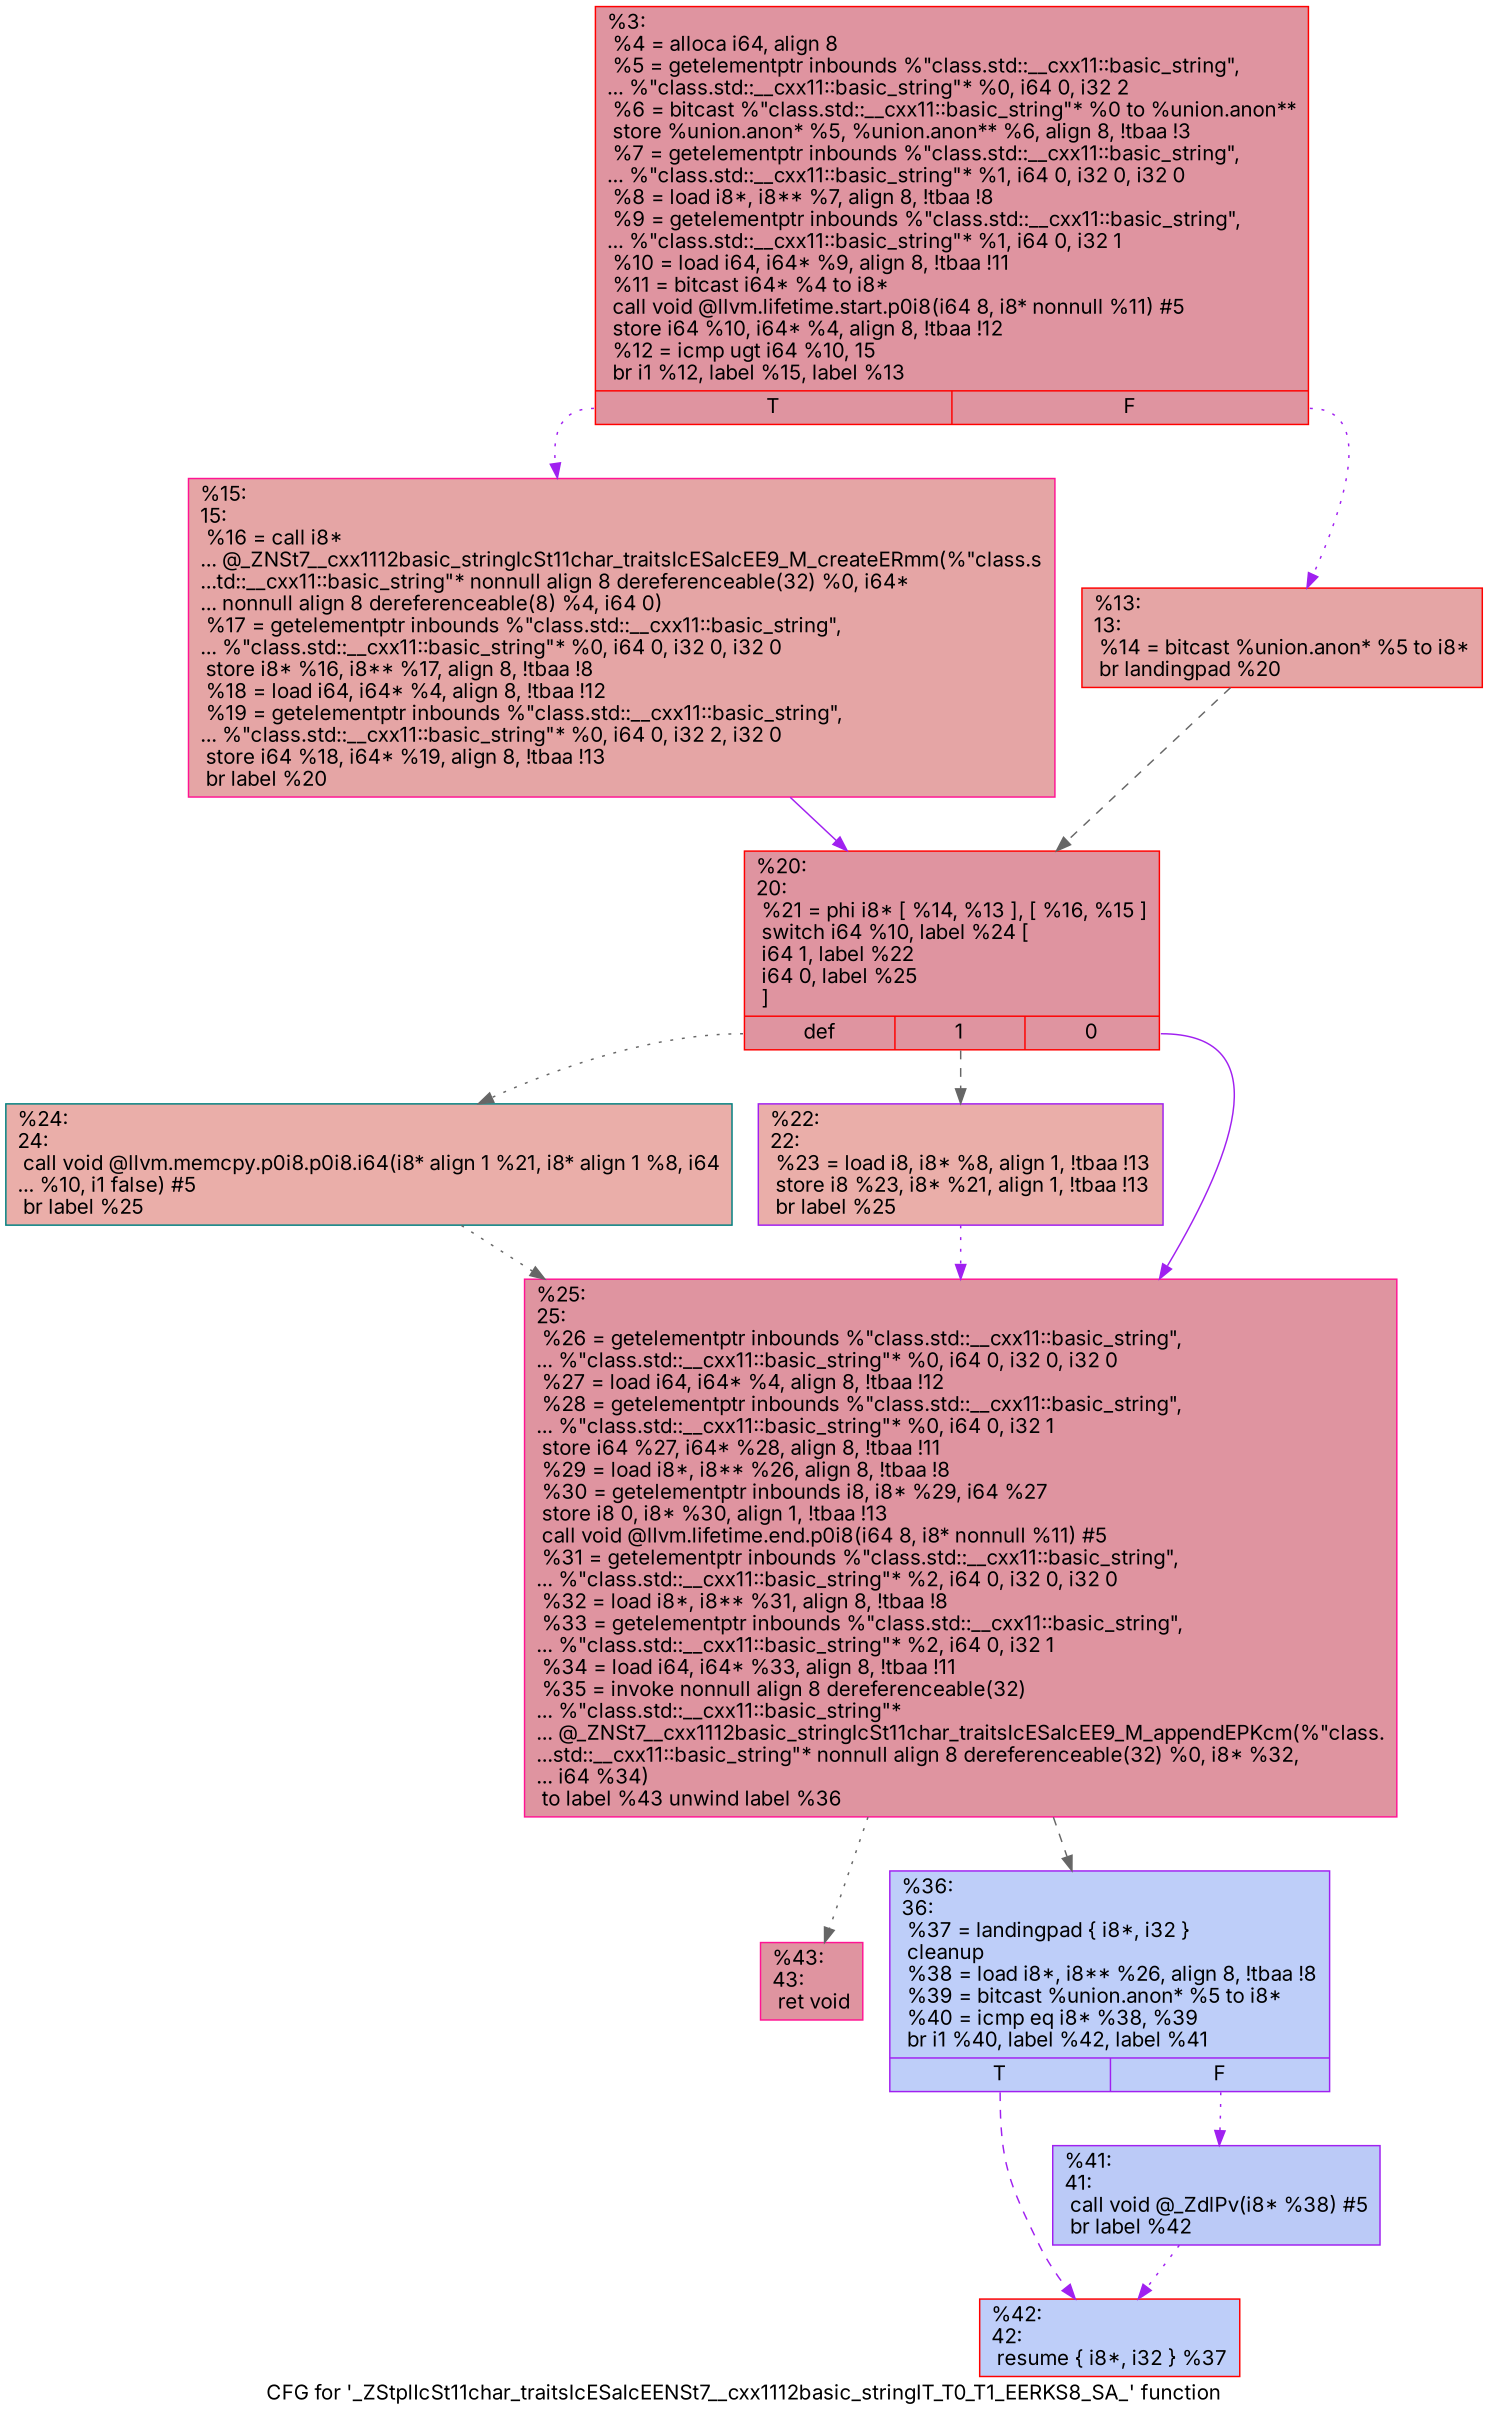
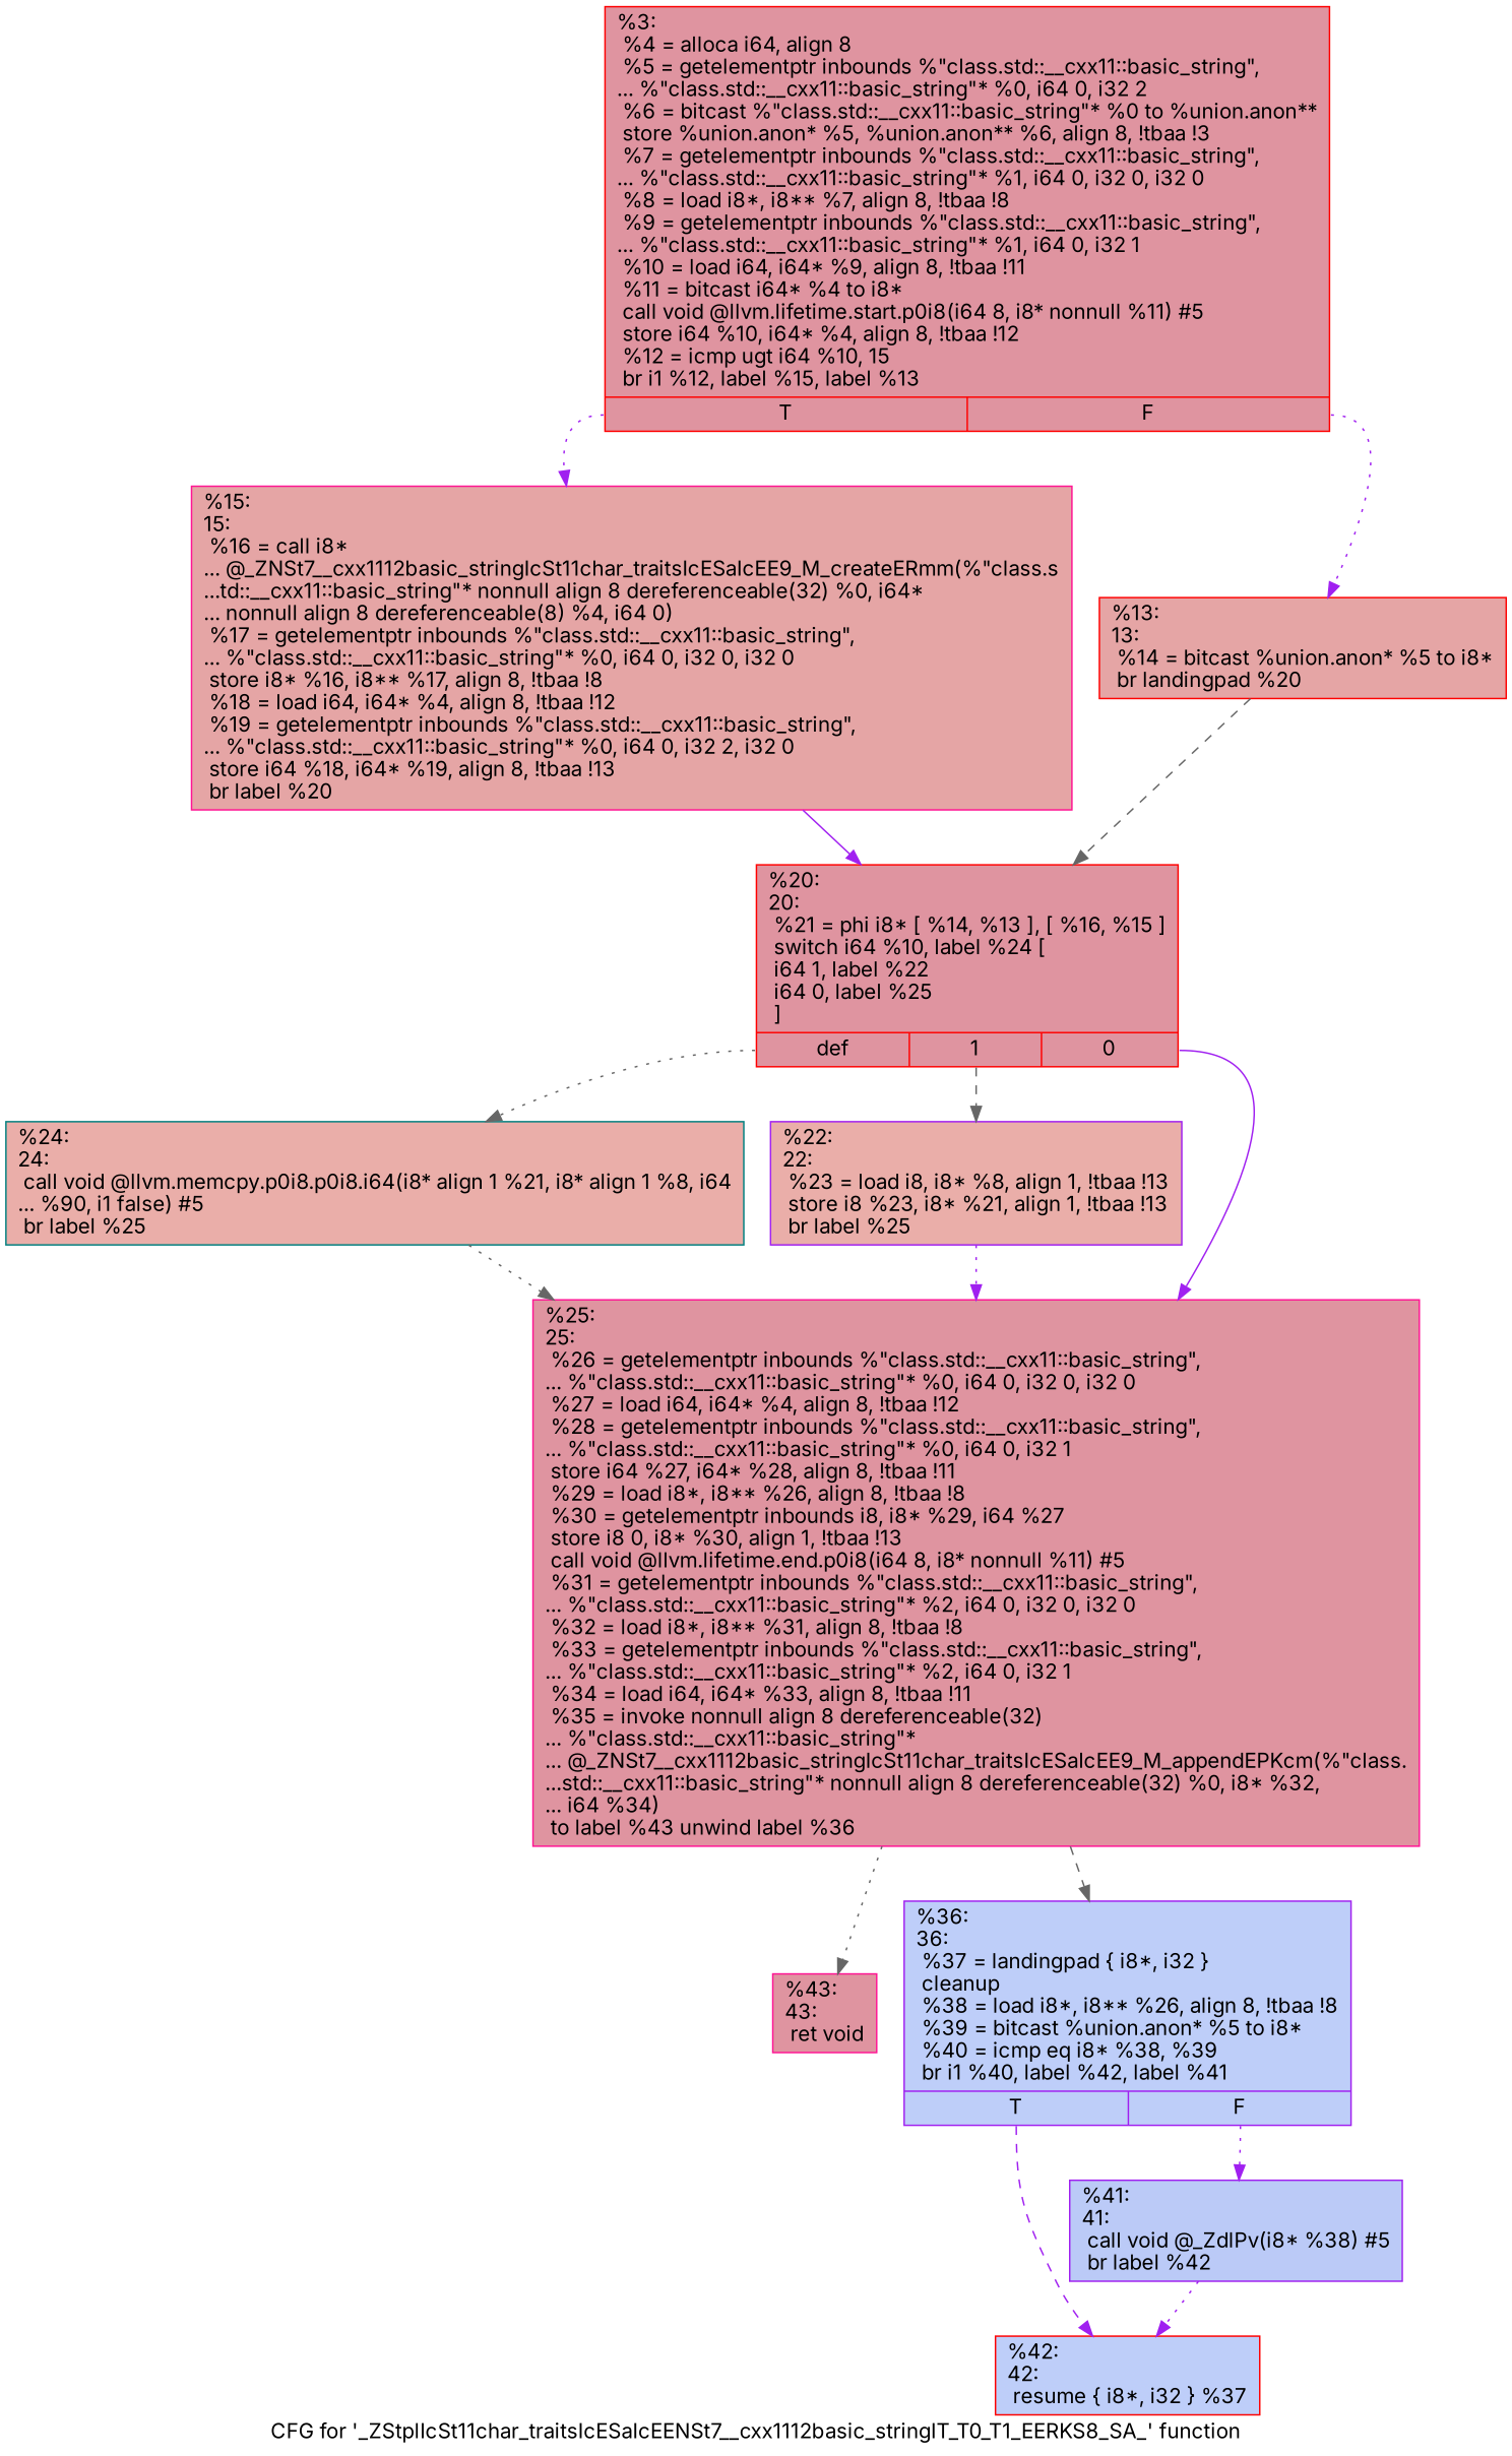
  digraph {
    fontname=Inter
    label="CFG for '_ZStplIcSt11char_traitsIcESaIcEENSt7__cxx1112basic_stringIT_T0_T1_EERKS8_SA_' function"
    node [color=red fillcolor="#b70d2870" fontname=Inter shape=record style=filled]
    edge [color=purple fontname=Inter style=dotted]
    n1 [label="{%3:\l  %4 = alloca i64, align 8\l  %5 = getelementptr inbounds %\"class.std::__cxx11::basic_string\",\l... %\"class.std::__cxx11::basic_string\"* %0, i64 0, i32 2\l  %6 = bitcast %\"class.std::__cxx11::basic_string\"* %0 to %union.anon**\l  store %union.anon* %5, %union.anon** %6, align 8, !tbaa !3\l  %7 = getelementptr inbounds %\"class.std::__cxx11::basic_string\",\l... %\"class.std::__cxx11::basic_string\"* %1, i64 0, i32 0, i32 0\l  %8 = load i8*, i8** %7, align 8, !tbaa !8\l  %9 = getelementptr inbounds %\"class.std::__cxx11::basic_string\",\l... %\"class.std::__cxx11::basic_string\"* %1, i64 0, i32 1\l  %10 = load i64, i64* %9, align 8, !tbaa !11\l  %11 = bitcast i64* %4 to i8*\l  call void @llvm.lifetime.start.p0i8(i64 8, i8* nonnull %11) #5\l  store i64 %10, i64* %4, align 8, !tbaa !12\l  %12 = icmp ugt i64 %10, 15\l  br i1 %12, label %15, label %13\l|{<s0>T|<s1>F}}"]
    n2 [color=deeppink fillcolor="#c5333470" label="{%15:\l15:                                               \l  %16 = call i8*\l... @_ZNSt7__cxx1112basic_stringIcSt11char_traitsIcESaIcEE9_M_createERmm(%\"class.s\l...td::__cxx11::basic_string\"* nonnull align 8 dereferenceable(32) %0, i64*\l... nonnull align 8 dereferenceable(8) %4, i64 0)\l  %17 = getelementptr inbounds %\"class.std::__cxx11::basic_string\",\l... %\"class.std::__cxx11::basic_string\"* %0, i64 0, i32 0, i32 0\l  store i8* %16, i8** %17, align 8, !tbaa !8\l  %18 = load i64, i64* %4, align 8, !tbaa !12\l  %19 = getelementptr inbounds %\"class.std::__cxx11::basic_string\",\l... %\"class.std::__cxx11::basic_string\"* %0, i64 0, i32 2, i32 0\l  store i64 %18, i64* %19, align 8, !tbaa !13\l  br label %20\l}"]
    n3 [fillcolor="#c5333470" label="{%13:\l13:                                               \l  %14 = bitcast %union.anon* %5 to i8*\l  br landingpad %20\l}"]
    n4 [label="{%20:\l20:                                               \l  %21 = phi i8* [ %14, %13 ], [ %16, %15 ]\l  switch i64 %10, label %24 [\l    i64 1, label %22\l    i64 0, label %25\l  ]\l|{<s0>def|<s1>1|<s2>0}}"]
-   n5 [color=teal fillcolor="#d0473d70" label="{%24:\l24:                                               \l  call void @llvm.memcpy.p0i8.p0i8.i64(i8* align 1 %21, i8* align 1 %8, i64\l... %10, i1 false) #5\l  br label %25\l}"]
+   n5 [color=teal fillcolor="#d0473d70" label="{%24:\l24:                                               \l  call void @llvm.memcpy.p0i8.p0i8.i64(i8* align 1 %21, i8* align 1 %8, i64\l... %90, i1 false) #5\l  br label %25\l}"]
    n6 [color=purple fillcolor="#d0473d70" label="{%22:\l22:                                               \l  %23 = load i8, i8* %8, align 1, !tbaa !13\l  store i8 %23, i8* %21, align 1, !tbaa !13\l  br label %25\l}"]
    n7 [color=deeppink label="{%25:\l25:                                               \l  %26 = getelementptr inbounds %\"class.std::__cxx11::basic_string\",\l... %\"class.std::__cxx11::basic_string\"* %0, i64 0, i32 0, i32 0\l  %27 = load i64, i64* %4, align 8, !tbaa !12\l  %28 = getelementptr inbounds %\"class.std::__cxx11::basic_string\",\l... %\"class.std::__cxx11::basic_string\"* %0, i64 0, i32 1\l  store i64 %27, i64* %28, align 8, !tbaa !11\l  %29 = load i8*, i8** %26, align 8, !tbaa !8\l  %30 = getelementptr inbounds i8, i8* %29, i64 %27\l  store i8 0, i8* %30, align 1, !tbaa !13\l  call void @llvm.lifetime.end.p0i8(i64 8, i8* nonnull %11) #5\l  %31 = getelementptr inbounds %\"class.std::__cxx11::basic_string\",\l... %\"class.std::__cxx11::basic_string\"* %2, i64 0, i32 0, i32 0\l  %32 = load i8*, i8** %31, align 8, !tbaa !8\l  %33 = getelementptr inbounds %\"class.std::__cxx11::basic_string\",\l... %\"class.std::__cxx11::basic_string\"* %2, i64 0, i32 1\l  %34 = load i64, i64* %33, align 8, !tbaa !11\l  %35 = invoke nonnull align 8 dereferenceable(32)\l... %\"class.std::__cxx11::basic_string\"*\l... @_ZNSt7__cxx1112basic_stringIcSt11char_traitsIcESaIcEE9_M_appendEPKcm(%\"class.\l...std::__cxx11::basic_string\"* nonnull align 8 dereferenceable(32) %0, i8* %32,\l... i64 %34)\l          to label %43 unwind label %36\l}"]
    n8 [color=deeppink label="{%43:\l43:                                               \l  ret void\l}"]
    n9 [color=purple fillcolor="#6c8ff170" label="{%36:\l36:                                               \l  %37 = landingpad \{ i8*, i32 \}\l          cleanup\l  %38 = load i8*, i8** %26, align 8, !tbaa !8\l  %39 = bitcast %union.anon* %5 to i8*\l  %40 = icmp eq i8* %38, %39\l  br i1 %40, label %42, label %41\l|{<s0>T|<s1>F}}"]
    n10 [fillcolor="#6c8ff170" label="{%42:\l42:                                               \l  resume \{ i8*, i32 \} %37\l}"]
    n11 [color=purple fillcolor="#6687ed70" label="{%41:\l41:                                               \l  call void @_ZdlPv(i8* %38) #5\l  br label %42\l}"]
    n1 -> n2 [tailport=s0]
    n1 -> n3 [tailport=s1]
    n2 -> n4 [style=solid]
    n3 -> n4 [color=gray40 style=dashed]
    n4 -> n5 [color=gray40 tailport=s0]
    n4 -> n6 [color=gray40 style=dashed tailport=s1]
    n4 -> n7 [style=solid tailport=s2]
    n5 -> n7 [color=gray40]
    n6 -> n7
    n7 -> n8 [color=gray40]
    n7 -> n9 [color=gray40 style=dashed]
    n9 -> n10 [style=dashed tailport=s0]
    n9 -> n11 [tailport=s1]
    n11 -> n10
  }
